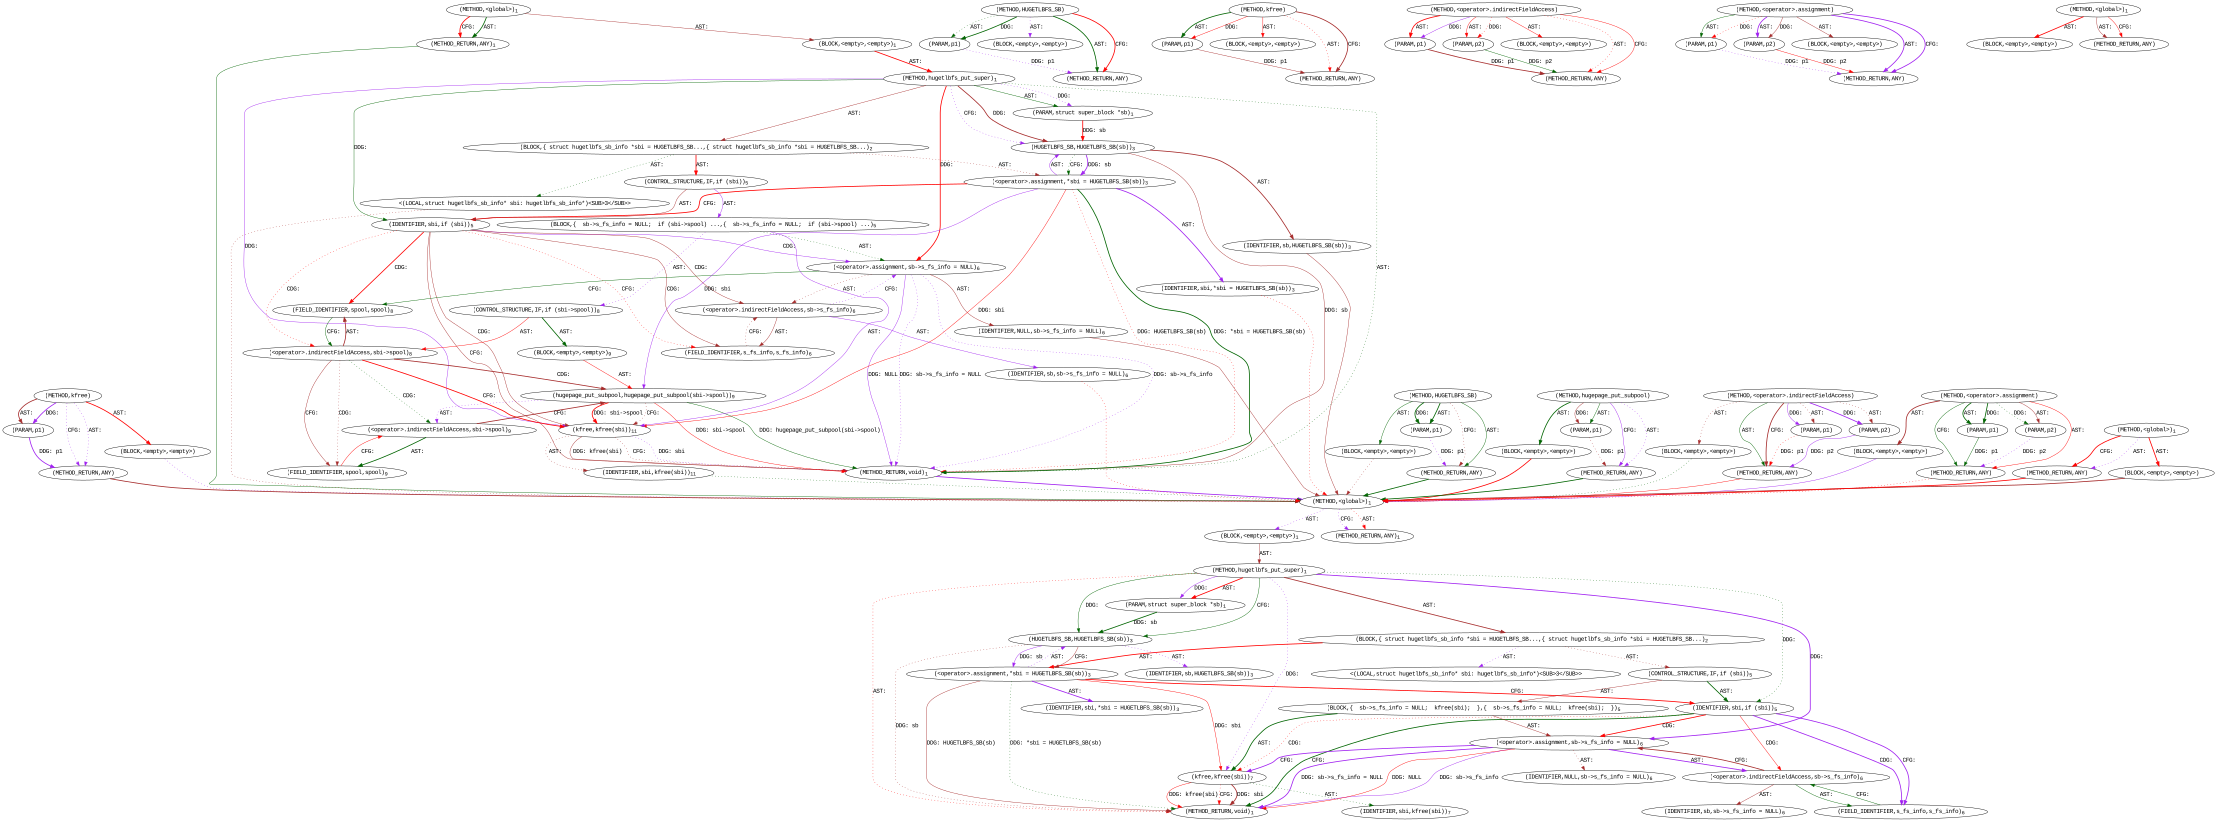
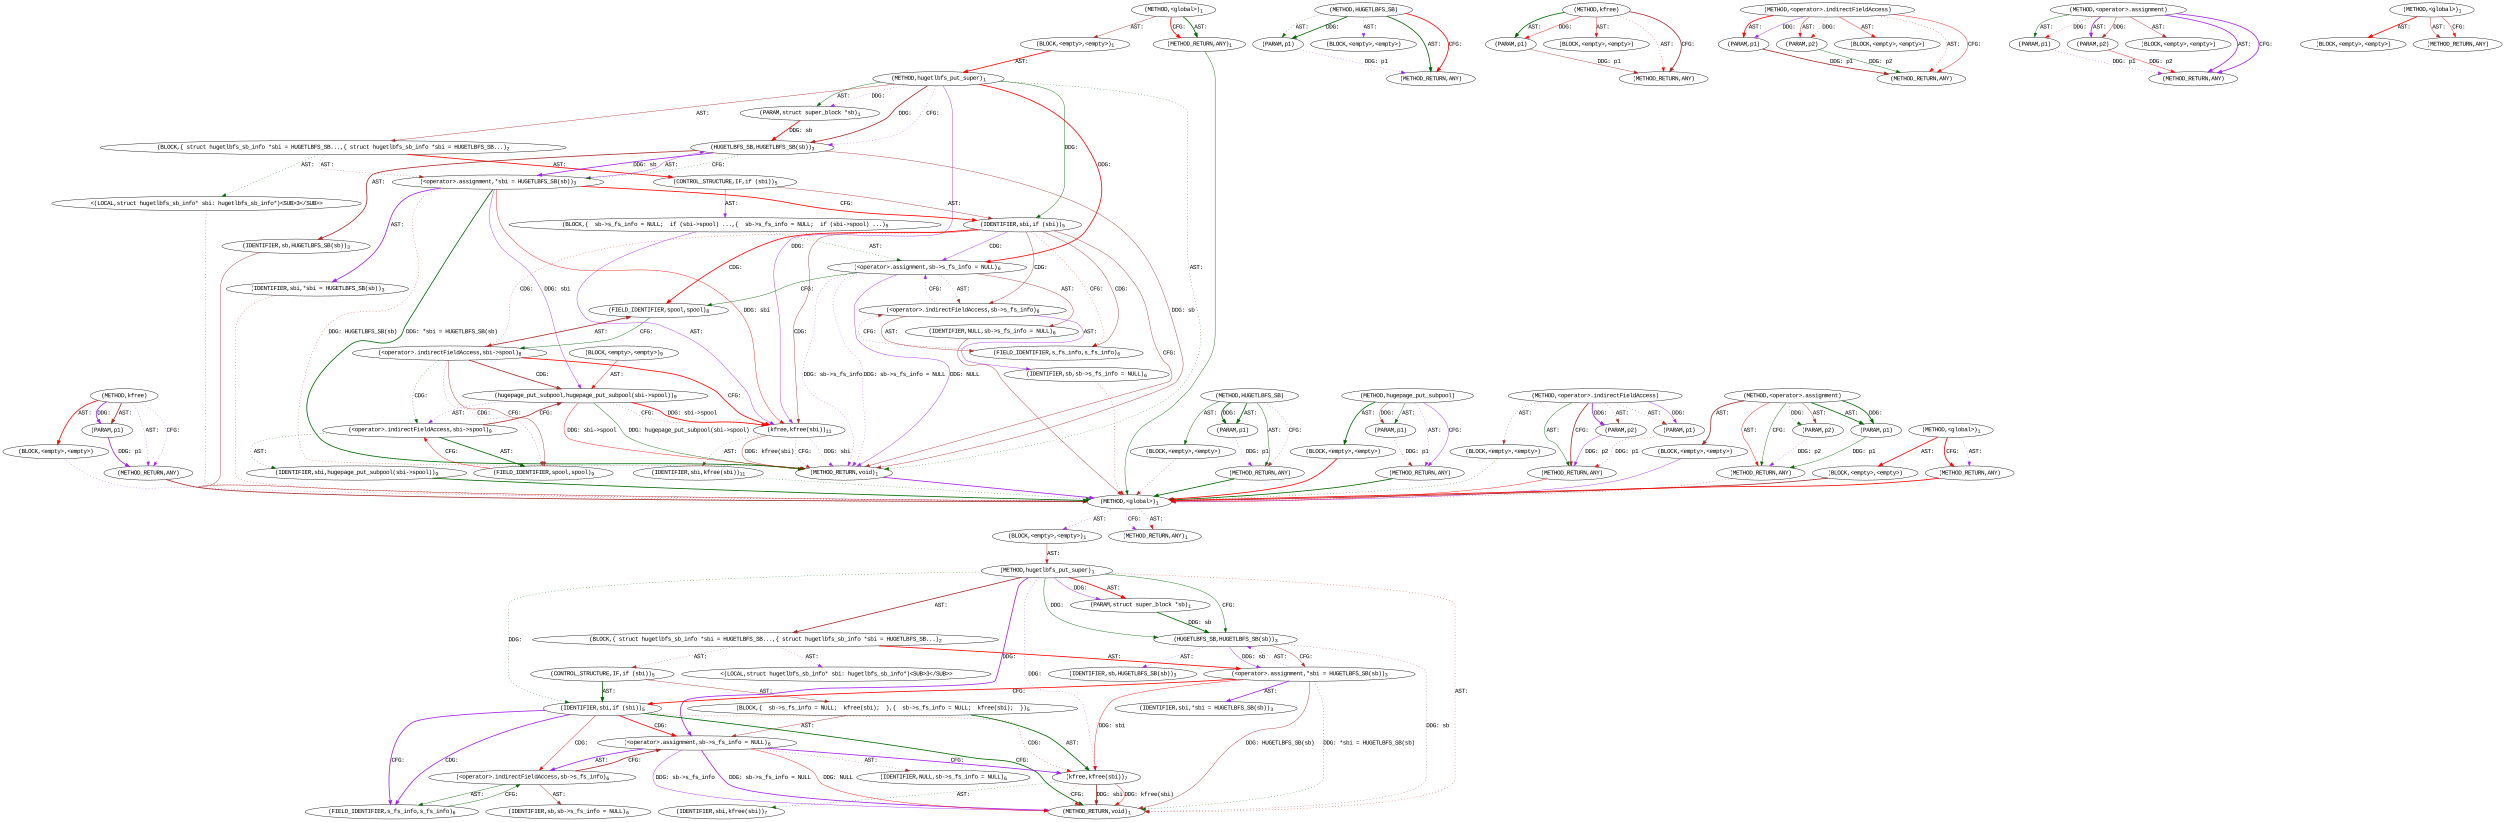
  digraph {
    fontname="Liberation Mono"
    node [fontname="Liberation Mono"]
    edge [color=brown fontname="Liberation Mono" style=solid]
    n1 [label=<(METHOD,&lt;global&gt;)<SUB>1</SUB>>]
    n2 [label=<(BLOCK,&lt;empty&gt;,&lt;empty&gt;)<SUB>1</SUB>>]
    n3 [label=<(METHOD_RETURN,ANY)<SUB>1</SUB>>]
    n4 [label=<(METHOD,hugetlbfs_put_super)<SUB>1</SUB>>]
    n5 [label=<(PARAM,struct super_block *sb)<SUB>1</SUB>>]
    n6 [label=<(BLOCK,{ 	struct hugetlbfs_sb_info *sbi = HUGETLBFS_SB...,{ 	struct hugetlbfs_sb_info *sbi = HUGETLBFS_SB...)<SUB>2</SUB>>]
    n7 [label=<(HUGETLBFS_SB,HUGETLBFS_SB(sb))<SUB>3</SUB>>]
    n8 [label=<(IDENTIFIER,sbi,if (sbi))<SUB>5</SUB>>]
    n9 [label=<(&lt;operator&gt;.assignment,sb-&gt;s_fs_info = NULL)<SUB>6</SUB>>]
    n10 [label=<(kfree,kfree(sbi))<SUB>7</SUB>>]
    n11 [label=<(METHOD_RETURN,void)<SUB>1</SUB>>]
    n12 [label="<(LOCAL,struct hugetlbfs_sb_info* sbi: hugetlbfs_sb_info*)<SUB>3</SUB>>"]
    n13 [label=<(&lt;operator&gt;.assignment,*sbi = HUGETLBFS_SB(sb))<SUB>3</SUB>>]
    n14 [label=<(CONTROL_STRUCTURE,IF,if (sbi))<SUB>5</SUB>>]
    n15 [label=<(IDENTIFIER,sb,HUGETLBFS_SB(sb))<SUB>3</SUB>>]
    n16 [label=<(&lt;operator&gt;.indirectFieldAccess,sb-&gt;s_fs_info)<SUB>6</SUB>>]
    n17 [label=<(FIELD_IDENTIFIER,s_fs_info,s_fs_info)<SUB>6</SUB>>]
    n18 [label=<(IDENTIFIER,NULL,sb-&gt;s_fs_info = NULL)<SUB>6</SUB>>]
    n19 [label=<(IDENTIFIER,sbi,kfree(sbi))<SUB>7</SUB>>]
    n20 [label=<(IDENTIFIER,sbi,*sbi = HUGETLBFS_SB(sb))<SUB>3</SUB>>]
    n21 [label=<(BLOCK,{  		sb-&gt;s_fs_info = NULL;  		kfree(sbi);  	},{  		sb-&gt;s_fs_info = NULL;  		kfree(sbi);  	})<SUB>5</SUB>>]
    n22 [label=<(IDENTIFIER,sb,sb-&gt;s_fs_info = NULL)<SUB>6</SUB>>]
    n23 [label=<(METHOD,HUGETLBFS_SB)>]
    n24 [label=<(PARAM,p1)>]
    n25 [label=<(BLOCK,&lt;empty&gt;,&lt;empty&gt;)>]
    n26 [label=<(METHOD_RETURN,ANY)>]
    n27 [label=<(METHOD,kfree)>]
    n28 [label=<(PARAM,p1)>]
    n29 [label=<(BLOCK,&lt;empty&gt;,&lt;empty&gt;)>]
    n30 [label=<(METHOD_RETURN,ANY)>]
    n31 [label=<(METHOD,&lt;operator&gt;.indirectFieldAccess)>]
    n32 [label=<(PARAM,p1)>]
    n33 [label=<(PARAM,p2)>]
    n34 [label=<(BLOCK,&lt;empty&gt;,&lt;empty&gt;)>]
    n35 [label=<(METHOD_RETURN,ANY)>]
    n36 [label=<(METHOD,&lt;operator&gt;.assignment)>]
    n37 [label=<(PARAM,p1)>]
    n38 [label=<(PARAM,p2)>]
    n39 [label=<(BLOCK,&lt;empty&gt;,&lt;empty&gt;)>]
    n40 [label=<(METHOD_RETURN,ANY)>]
    n41 [label=<(METHOD,&lt;global&gt;)<SUB>1</SUB>>]
    n42 [label=<(BLOCK,&lt;empty&gt;,&lt;empty&gt;)>]
    n43 [label=<(METHOD_RETURN,ANY)>]
    n44 [label=<(METHOD,kfree)>]
    n45 [label=<(PARAM,p1)>]
    n46 [label=<(BLOCK,&lt;empty&gt;,&lt;empty&gt;)>]
    n47 [label=<(METHOD_RETURN,ANY)>]
    n48 [label=<(METHOD,&lt;global&gt;)<SUB>1</SUB>>]
    n49 [label=<(BLOCK,&lt;empty&gt;,&lt;empty&gt;)<SUB>1</SUB>>]
    n50 [label=<(METHOD_RETURN,ANY)<SUB>1</SUB>>]
    n51 [label=<(METHOD,hugetlbfs_put_super)<SUB>1</SUB>>]
    n52 [label=<(PARAM,struct super_block *sb)<SUB>1</SUB>>]
    n53 [label=<(BLOCK,{ 	struct hugetlbfs_sb_info *sbi = HUGETLBFS_SB...,{ 	struct hugetlbfs_sb_info *sbi = HUGETLBFS_SB...)<SUB>2</SUB>>]
    n54 [label=<(HUGETLBFS_SB,HUGETLBFS_SB(sb))<SUB>3</SUB>>]
    n55 [label=<(IDENTIFIER,sbi,if (sbi))<SUB>5</SUB>>]
    n56 [label=<(&lt;operator&gt;.assignment,sb-&gt;s_fs_info = NULL)<SUB>6</SUB>>]
    n57 [label=<(kfree,kfree(sbi))<SUB>11</SUB>>]
    n58 [label=<(METHOD_RETURN,void)<SUB>1</SUB>>]
    n59 [label="<(LOCAL,struct hugetlbfs_sb_info* sbi: hugetlbfs_sb_info*)<SUB>3</SUB>>"]
    n60 [label=<(&lt;operator&gt;.assignment,*sbi = HUGETLBFS_SB(sb))<SUB>3</SUB>>]
    n61 [label=<(CONTROL_STRUCTURE,IF,if (sbi))<SUB>5</SUB>>]
    n62 [label=<(IDENTIFIER,sb,HUGETLBFS_SB(sb))<SUB>3</SUB>>]
    n63 [label=<(&lt;operator&gt;.indirectFieldAccess,sb-&gt;s_fs_info)<SUB>6</SUB>>]
    n64 [label=<(FIELD_IDENTIFIER,s_fs_info,s_fs_info)<SUB>6</SUB>>]
    n65 [label=<(&lt;operator&gt;.indirectFieldAccess,sbi-&gt;spool)<SUB>8</SUB>>]
    n66 [label=<(FIELD_IDENTIFIER,spool,spool)<SUB>8</SUB>>]
    n67 [label=<(IDENTIFIER,NULL,sb-&gt;s_fs_info = NULL)<SUB>6</SUB>>]
    n68 [label=<(IDENTIFIER,sbi,kfree(sbi))<SUB>11</SUB>>]
    n69 [label=<(IDENTIFIER,sbi,*sbi = HUGETLBFS_SB(sb))<SUB>3</SUB>>]
    n70 [label=<(hugepage_put_subpool,hugepage_put_subpool(sbi-&gt;spool))<SUB>9</SUB>>]
    n71 [label=<(BLOCK,{  		sb-&gt;s_fs_info = NULL;  		if (sbi-&gt;spool) 	...,{  		sb-&gt;s_fs_info = NULL;  		if (sbi-&gt;spool) 	...)<SUB>5</SUB>>]
    n72 [label=<(&lt;operator&gt;.indirectFieldAccess,sbi-&gt;spool)<SUB>9</SUB>>]
-   n73 [label=<(CONTROL_STRUCTURE,IF,if (sbi-&gt;spool))<SUB>8</SUB>>]
    n74 [label=<(IDENTIFIER,sb,sb-&gt;s_fs_info = NULL)<SUB>6</SUB>>]
    n75 [label=<(FIELD_IDENTIFIER,spool,spool)<SUB>9</SUB>>]
    n76 [label=<(BLOCK,&lt;empty&gt;,&lt;empty&gt;)<SUB>9</SUB>>]
+   n77 [label=<(IDENTIFIER,sbi,hugepage_put_subpool(sbi-&gt;spool))<SUB>9</SUB>>]
    n78 [label=<(METHOD,HUGETLBFS_SB)>]
    n79 [label=<(PARAM,p1)>]
    n80 [label=<(BLOCK,&lt;empty&gt;,&lt;empty&gt;)>]
    n81 [label=<(METHOD_RETURN,ANY)>]
    n82 [label=<(METHOD,hugepage_put_subpool)>]
    n83 [label=<(PARAM,p1)>]
    n84 [label=<(BLOCK,&lt;empty&gt;,&lt;empty&gt;)>]
    n85 [label=<(METHOD_RETURN,ANY)>]
    n86 [label=<(METHOD,&lt;operator&gt;.indirectFieldAccess)>]
    n87 [label=<(PARAM,p1)>]
    n88 [label=<(PARAM,p2)>]
    n89 [label=<(BLOCK,&lt;empty&gt;,&lt;empty&gt;)>]
    n90 [label=<(METHOD_RETURN,ANY)>]
    n91 [label=<(METHOD,&lt;operator&gt;.assignment)>]
    n92 [label=<(PARAM,p1)>]
    n93 [label=<(PARAM,p2)>]
    n94 [label=<(BLOCK,&lt;empty&gt;,&lt;empty&gt;)>]
    n95 [label=<(METHOD_RETURN,ANY)>]
    n96 [label=<(METHOD,&lt;global&gt;)<SUB>1</SUB>>]
    n97 [label=<(BLOCK,&lt;empty&gt;,&lt;empty&gt;)>]
    n98 [label=<(METHOD_RETURN,ANY)>]
    n1 -> n2 [color=purple label="AST: " style=dotted]
    n1 -> n3 [color=red label="AST: " style=dotted]
    n1 -> n3 [color=purple label="CFG: " style=dotted]
    n2 -> n4 [label="AST: "]
    n4 -> n5 [color=red label="AST: " style=bold]
    n4 -> n5 [color=purple label="DDG: "]
    n4 -> n6 [label="AST: " style=bold]
    n4 -> n7 [color=darkgreen label="CFG: "]
    n4 -> n7 [color=darkgreen label="DDG: "]
    n4 -> n8 [color=darkgreen label="DDG: " style=dotted]
    n4 -> n9 [color=purple label="DDG: " style=bold]
    n4 -> n10 [color=purple label="DDG: " style=dotted]
    n4 -> n11 [color=red label="AST: " style=dotted]
    n5 -> n7 [color=darkgreen label="DDG: sb" style=bold]
    n6 -> n12 [color=purple label="AST: " style=dotted]
    n6 -> n13 [color=red label="AST: " style=bold]
    n6 -> n14 [label="AST: " style=dotted]
    n7 -> n11 [label="DDG: sb" style=dotted]
    n7 -> n13 [label="CFG: "]
    n7 -> n13 [color=purple label="DDG: sb"]
    n7 -> n15 [color=purple label="AST: " style=dotted]
    n8 -> n9 [color=red label="CDG: " style=bold]
    n8 -> n10 [color=red label="CDG: " style=dotted]
    n8 -> n11 [color=darkgreen label="CFG: " style=bold]
    n8 -> n16 [color=red label="CDG: "]
    n8 -> n17 [color=purple label="CFG: " style=bold]
    n8 -> n17 [color=purple label="CDG: " style=bold]
    n9 -> n10 [color=purple label="CFG: " style=bold]
    n9 -> n11 [color=purple label="DDG: sb-&gt;s_fs_info"]
    n9 -> n11 [color=purple label="DDG: sb-&gt;s_fs_info = NULL" style=bold]
    n9 -> n11 [color=red label="DDG: NULL"]
    n9 -> n16 [color=purple label="AST: " style=bold]
    n9 -> n18 [label="AST: " style=dotted]
    n10 -> n11 [color=red label="CFG: " style=dotted]
    n10 -> n11 [label="DDG: sbi" style=bold]
    n10 -> n11 [color=red label="DDG: kfree(sbi)"]
    n10 -> n19 [color=darkgreen label="AST: " style=dotted]
    n13 -> n7 [color=purple label="AST: " style=dotted]
    n13 -> n8 [color=red label="CFG: " style=bold]
    n13 -> n10 [color=red label="DDG: sbi"]
    n13 -> n11 [label="DDG: HUGETLBFS_SB(sb)"]
    n13 -> n11 [color=darkgreen label="DDG: *sbi = HUGETLBFS_SB(sb)" style=dotted]
    n13 -> n20 [color=purple label="AST: " style=bold]
    n14 -> n8 [color=darkgreen label="AST: " style=bold]
    n14 -> n21 [label="AST: "]
    n16 -> n9 [label="CFG: " style=bold]
    n16 -> n17 [color=darkgreen label="AST: "]
    n16 -> n22 [label="AST: "]
    n17 -> n16 [color=darkgreen label="CFG: "]
    n21 -> n9 [label="AST: "]
    n21 -> n10 [color=darkgreen label="AST: " style=bold]
    n23 -> n24 [color=darkgreen label="AST: " style=dotted]
    n23 -> n24 [color=darkgreen label="DDG: " style=bold]
    n23 -> n25 [color=purple label="AST: " style=dotted]
    n23 -> n26 [color=darkgreen label="AST: " style=bold]
    n23 -> n26 [color=red label="CFG: " style=bold]
    n24 -> n26 [color=purple label="DDG: p1" style=dotted]
    n27 -> n28 [color=darkgreen label="AST: " style=bold]
    n27 -> n28 [color=red label="DDG: "]
    n27 -> n29 [color=red label="AST: "]
    n27 -> n30 [color=red label="AST: " style=dotted]
    n27 -> n30 [label="CFG: " style=bold]
    n28 -> n30 [label="DDG: p1"]
    n31 -> n32 [color=red label="AST: " style=bold]
    n31 -> n32 [color=purple label="DDG: "]
    n31 -> n33 [color=red label="AST: "]
    n31 -> n33 [color=red label="DDG: " style=dotted]
    n31 -> n34 [color=red label="AST: "]
    n31 -> n35 [color=red label="AST: " style=dotted]
    n31 -> n35 [color=red label="CFG: "]
    n32 -> n35 [label="DDG: p1" style=bold]
    n33 -> n35 [color=darkgreen label="DDG: p2"]
    n36 -> n37 [color=darkgreen label="AST: "]
    n36 -> n37 [color=red label="DDG: " style=dotted]
    n36 -> n38 [color=purple label="AST: " style=bold]
    n36 -> n38 [label="DDG: "]
    n36 -> n39 [label="AST: "]
    n36 -> n40 [color=purple label="AST: " style=bold]
    n36 -> n40 [color=purple label="CFG: " style=bold]
    n37 -> n40 [color=purple label="DDG: p1" style=dotted]
    n38 -> n40 [color=red label="DDG: p2"]
    n41 -> n42 [color=red label="AST: " style=bold]
    n41 -> n43 [label="AST: "]
    n41 -> n43 [color=red label="CFG: "]
    n44 -> n45 [label="AST: " style=bold]
    n44 -> n45 [color=purple label="DDG: " style=bold]
    n44 -> n46 [color=red label="AST: " style=bold]
    n44 -> n47 [color=purple label="AST: " style=dotted]
    n44 -> n47 [color=purple label="CFG: " style=dotted]
    n45 -> n47 [color=purple label="DDG: p1" style=bold]
    n46 -> n1 [color=purple style=dotted]
    n47 -> n1 [style=bold]
    n48 -> n49 [label="AST: "]
    n48 -> n50 [color=darkgreen label="AST: " style=bold]
    n48 -> n50 [color=red label="CFG: " style=bold]
    n49 -> n51 [color=red label="AST: " style=bold]
    n50 -> n1 [color=darkgreen]
    n51 -> n52 [color=darkgreen label="AST: "]
    n51 -> n52 [color=purple label="DDG: " style=dotted]
    n51 -> n53 [label="AST: "]
    n51 -> n54 [color=purple label="CFG: " style=dotted]
    n51 -> n54 [label="DDG: " style=bold]
    n51 -> n55 [color=darkgreen label="DDG: "]
    n51 -> n56 [color=red label="DDG: " style=bold]
    n51 -> n57 [color=purple label="DDG: "]
    n51 -> n58 [color=darkgreen label="AST: " style=dotted]
    n52 -> n54 [color=red label="DDG: sb" style=bold]
    n53 -> n59 [color=darkgreen label="AST: " style=dotted]
    n53 -> n60 [label="AST: " style=dotted]
    n53 -> n61 [color=red label="AST: " style=bold]
    n54 -> n58 [label="DDG: sb"]
    n54 -> n60 [color=darkgreen label="CFG: " style=dotted]
    n54 -> n60 [color=purple label="DDG: sb" style=bold]
    n54 -> n62 [label="AST: " style=bold]
    n55 -> n56 [color=purple label="CDG: "]
    n55 -> n57 [label="CDG: "]
    n55 -> n58 [label="CFG: "]
    n55 -> n63 [label="CDG: "]
    n55 -> n64 [color=red label="CFG: " style=dotted]
    n55 -> n64 [label="CDG: "]
    n55 -> n65 [color=red label="CDG: " style=dotted]
    n55 -> n66 [color=red label="CDG: " style=bold]
    n56 -> n58 [color=purple label="DDG: sb-&gt;s_fs_info" style=dotted]
    n56 -> n58 [color=purple label="DDG: sb-&gt;s_fs_info = NULL" style=dotted]
    n56 -> n58 [color=purple label="DDG: NULL"]
    n56 -> n63 [label="AST: " style=dotted]
    n56 -> n66 [color=darkgreen label="CFG: "]
    n56 -> n67 [label="AST: "]
    n57 -> n58 [label="CFG: " style=dotted]
    n57 -> n58 [color=purple label="DDG: sbi" style=dotted]
    n57 -> n58 [label="DDG: kfree(sbi)"]
    n57 -> n68 [label="AST: " style=dotted]
    n58 -> n1 [color=purple style=bold]
    n59 -> n1 [style=dotted]
    n60 -> n54 [color=purple label="AST: "]
    n60 -> n55 [color=red label="CFG: " style=bold]
    n60 -> n57 [color=red label="DDG: sbi"]
    n60 -> n58 [color=red label="DDG: HUGETLBFS_SB(sb)" style=dotted]
    n60 -> n58 [color=darkgreen label="DDG: *sbi = HUGETLBFS_SB(sb)" style=bold]
    n60 -> n69 [color=purple label="AST: " style=bold]
    n60 -> n70 [color=purple label="DDG: sbi"]
    n61 -> n55 [label="AST: "]
    n61 -> n71 [color=purple label="AST: "]
    n62 -> n1
    n63 -> n56 [color=purple label="CFG: " style=dotted]
    n63 -> n64 [label="AST: "]
    n63 -> n74 [color=purple label="AST: "]
    n64 -> n63 [label="CFG: " style=dotted]
    n65 -> n57 [color=red label="CFG: " style=bold]
    n65 -> n66 [label="AST: " style=bold]
    n65 -> n70 [label="CDG: " style=bold]
    n65 -> n72 [color=darkgreen label="CDG: " style=dotted]
    n65 -> n75 [label="CFG: "]
    n65 -> n75 [label="CDG: " style=dotted]
    n66 -> n65 [color=darkgreen label="CFG: "]
    n67 -> n1
    n68 -> n1 [color=darkgreen style=dotted]
    n69 -> n1 [color=red style=dotted]
    n70 -> n57 [label="CFG: " style=dotted]
    n70 -> n57 [color=red label="DDG: sbi-&gt;spool" style=bold]
    n70 -> n58 [color=red label="DDG: sbi-&gt;spool"]
    n70 -> n58 [color=darkgreen label="DDG: hugepage_put_subpool(sbi-&gt;spool)"]
    n70 -> n72 [color=purple label="AST: " style=dotted]
    n71 -> n56 [color=darkgreen label="AST: " style=dotted]
    n71 -> n57 [color=purple label="AST: "]
-   n71 -> n73 [color=purple label="AST: " style=dotted]
    n72 -> n70 [label="CFG: " style=bold]
    n72 -> n75 [color=darkgreen label="AST: " style=bold]
-   n73 -> n65 [color=red label="AST: "]
-   n73 -> n76 [color=darkgreen label="AST: " style=bold]
+   n72 -> n77 [color=darkgreen label="AST: " style=dotted]
    n74 -> n1 [color=red style=dotted]
    n75 -> n72 [color=red label="CFG: "]
    n76 -> n70 [color=red label="AST: "]
+   n77 -> n1 [color=darkgreen style=bold]
    n78 -> n79 [color=darkgreen label="AST: " style=bold]
    n78 -> n79 [color=darkgreen label="DDG: " style=bold]
    n78 -> n80 [color=darkgreen label="AST: "]
    n78 -> n81 [color=darkgreen label="AST: "]
    n78 -> n81 [label="CFG: " style=dotted]
    n79 -> n81 [color=purple label="DDG: p1" style=dotted]
    n80 -> n1 [style=dotted]
    n81 -> n1 [color=darkgreen style=bold]
    n82 -> n83 [color=darkgreen label="AST: "]
    n82 -> n83 [label="DDG: "]
    n82 -> n84 [color=darkgreen label="AST: " style=bold]
    n82 -> n85 [color=purple label="AST: " style=dotted]
    n82 -> n85 [color=purple label="CFG: "]
    n83 -> n85 [label="DDG: p1" style=dotted]
    n84 -> n1 [color=red style=bold]
    n85 -> n1 [color=darkgreen style=bold]
    n86 -> n87 [label="AST: " style=dotted]
    n86 -> n87 [color=purple label="DDG: "]
    n86 -> n88 [label="AST: " style=dotted]
    n86 -> n88 [color=purple label="DDG: " style=bold]
    n86 -> n89 [label="AST: " style=dotted]
    n86 -> n90 [color=darkgreen label="AST: "]
    n86 -> n90 [label="CFG: " style=bold]
    n87 -> n90 [color=red label="DDG: p1" style=dotted]
    n88 -> n90 [color=purple label="DDG: p2"]
    n89 -> n1 [color=darkgreen style=dotted]
    n90 -> n1 [color=red]
    n91 -> n92 [color=darkgreen label="AST: " style=bold]
    n91 -> n92 [color=darkgreen label="DDG: " style=bold]
    n91 -> n93 [label="AST: "]
    n91 -> n93 [color=darkgreen label="DDG: " style=dotted]
    n91 -> n94 [label="AST: " style=bold]
    n91 -> n95 [color=red label="AST: "]
    n91 -> n95 [color=darkgreen label="CFG: "]
    n92 -> n95 [color=darkgreen label="DDG: p1"]
    n93 -> n95 [color=purple label="DDG: p2" style=dotted]
    n94 -> n1 [color=purple]
    n95 -> n1 [color=red style=dotted]
    n96 -> n97 [color=red label="AST: " style=bold]
    n96 -> n98 [color=purple label="AST: " style=dotted]
    n96 -> n98 [color=red label="CFG: " style=bold]
    n97 -> n1 [style=bold]
    n98 -> n1 [color=red style=bold]
  }
